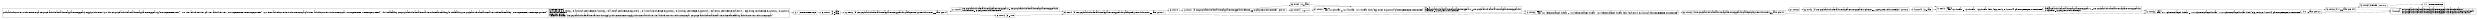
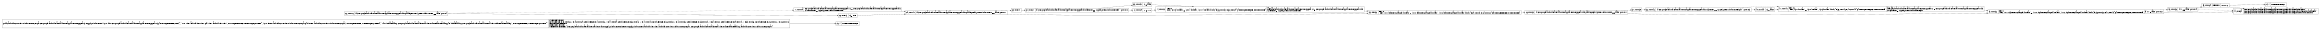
  digraph {
    rankdir=LR
    node [shape=record]
    n1 [label="{23\:\ ?|MTH_ENTER_BLOCK\l}"]
-   n2 [label="{25\:\ 0x0000|r0 = false\lr1 = false\l}"]
    n3 [label="{26\:\ 0x0008|if (com.google.android.material.bottomappbar.BottomAppBar.this.paddingBottomSystemWindowInsets == false) goto L4\l}"]
    n4 [label="{27\:\ 0x000a|com.google.android.material.bottomappbar.BottomAppBar r2 = com.google.android.material.bottomappbar.BottomAppBar.this\lr2.bottomInset = r8.getSystemWindowInsetBottom()\l}"]
    n5 [label="{28\:\ 0x0013|r3 = true\l}"]
    n6 [label="{29\:\ 0x001b|if (com.google.android.material.bottomappbar.BottomAppBar.this.paddingLeftSystemWindowInsets == false) goto L11\l}"]
    n7 [label="{30\:\ 0x001d}"]
    n8 [label="{35\:\ 0x0036|PHI: r0 \l  PHI: (r0v1 'leftInsetsChanged' boolean) = (r0v0 'leftInsetsChanged' boolean), (r0v2 'leftInsetsChanged' boolean) binds: [B:29:0x001b, B:34:0x002c] A[DONT_GENERATE, DONT_INLINE]\l}"]
    n9 [label="{31\:\ 0x0027|if (com.google.android.material.bottomappbar.BottomAppBar.this.leftInset == r8.getSystemWindowInsetLeft()) goto L10\l}"]
    n10 [label="{36\:\ 0x003c|if (com.google.android.material.bottomappbar.BottomAppBar.this.paddingRightSystemWindowInsets == false) goto L17\l}"]
    n11 [label="{32\:\ 0x0029|r2 = true\l}"]
    n12 [label="{33\:\ 0x002b|r2 = false\l}"]
    n13 [label="{34\:\ 0x002c|PHI: r2 \l  PHI: (r2v15 boolean) = (r2v14 boolean), (r2v17 boolean) binds: [B:33:0x002b, B:32:0x0029] A[DONT_GENERATE, DONT_INLINE]\l|r0 = r2\lcom.google.android.material.bottomappbar.BottomAppBar r2 = com.google.android.material.bottomappbar.BottomAppBar.this\lr2.leftInset = r8.getSystemWindowInsetLeft()\l}"]
    n14 [label="{37\:\ 0x003e}"]
    n15 [label="{42\:\ 0x0056|PHI: r1 \l  PHI: (r1v1 'rightInsetsChanged' boolean) = (r1v0 'rightInsetsChanged' boolean), (r1v2 'rightInsetsChanged' boolean) binds: [B:36:0x003c, B:41:0x004c] A[DONT_GENERATE, DONT_INLINE]\l|if (r0 != false) goto L21\l}"]
    n16 [label="{38\:\ 0x0048|if (com.google.android.material.bottomappbar.BottomAppBar.this.rightInset == r8.getSystemWindowInsetRight()) goto L15\l}"]
    n17 [label="{43\:\ 0x0058|if (r1 == false) goto L19\l}"]
    n18 [label="{44\:\ 0x005a|com.google.android.material.bottomappbar.BottomAppBar.this.cancelAnimations()\lcom.google.android.material.bottomappbar.BottomAppBar.this.setCutoutStateAndTranslateFab()\lcom.google.android.material.bottomappbar.BottomAppBar.this.setActionMenuViewPosition()\l}"]
    n19 [label="{40\:\ 0x004b|r3 = false\l}"]
    n20 [label="{41\:\ 0x004c|PHI: r3 \l  PHI: (r3v1 boolean) = (r3v0 boolean), (r3v3 boolean) binds: [B:38:0x0048, B:40:0x004b] A[DONT_GENERATE, DONT_INLINE]\l|r1 = r3\lcom.google.android.material.bottomappbar.BottomAppBar r2 = com.google.android.material.bottomappbar.BottomAppBar.this\lr2.rightInset = r8.getSystemWindowInsetRight()\l}"]
    n21 [label="{45\:\ 0x0069|RETURN\l|return r8\l}"]
    n22 [label="{24\:\ ?|MTH_EXIT_BLOCK\l}"]
    n23 [label="{public androidx.core.view.WindowInsetsCompat com.google.android.material.bottomappbar.BottomAppBar.3.onApplyWindowInsets((r6v0 'this' com.google.android.material.bottomappbar.BottomAppBar$3 A[IMMUTABLE_TYPE, THIS]), (r7v0 'view' android.view.View A[D('view' android.view.View), IMMUTABLE_TYPE, METHOD_ARGUMENT]), (r8v0 'insets' androidx.core.view.WindowInsetsCompat A[D('insets' androidx.core.view.WindowInsetsCompat), IMMUTABLE_TYPE, METHOD_ARGUMENT]), (r9v0 'initialPadding' com.google.android.material.internal.ViewUtils$RelativePadding A[D('initialPadding' com.google.android.material.internal.ViewUtils$RelativePadding), IMMUTABLE_TYPE, METHOD_ARGUMENT]))  | USE_LINES_HINTS\lCROSS_EDGE: B:43:0x0058 \-\> B:45:0x0069, CROSS_EDGE: B:42:0x0056 \-\> B:44:0x005a, CROSS_EDGE: B:38:0x0048 \-\> B:41:0x004c, CROSS_EDGE: B:36:0x003c \-\> B:42:0x0056, CROSS_EDGE: B:33:0x002b \-\> B:34:0x002c, CROSS_EDGE: B:29:0x001b \-\> B:35:0x0036, CROSS_EDGE: B:26:0x0008 \-\> B:28:0x0013\lINLINE_NOT_NEEDED\lTYPE_VARS: EMPTY\lMETHOD_OVERRIDE: [com.google.android.material.internal.ViewUtils.OnApplyWindowInsetsListener.onApplyWindowInsets(android.view.View, androidx.core.view.WindowInsetsCompat, com.google.android.material.internal.ViewUtils$RelativePadding):androidx.core.view.WindowInsetsCompat]\l}"]
-   n1 -> n2
-   n2 -> n3
    n3 -> n4 [style=dashed]
    n3 -> n5
    n4 -> n6
    n5 -> n6
    n6 -> n7 [style=dashed]
    n6 -> n8
    n7 -> n9
    n8 -> n10
    n9 -> n11 [style=dashed]
    n9 -> n12
    n10 -> n14 [style=dashed]
    n10 -> n15
    n11 -> n13
    n12 -> n13
    n13 -> n8
    n14 -> n16
    n15 -> n17 [style=dashed]
    n15 -> n18
    n16 -> n19
    n16 -> n20 [style=dashed]
    n17 -> n18 [style=dashed]
    n17 -> n21
    n19 -> n20
    n20 -> n15
    n21 -> n18
    n21 -> n22
    n23 -> n1
  }
